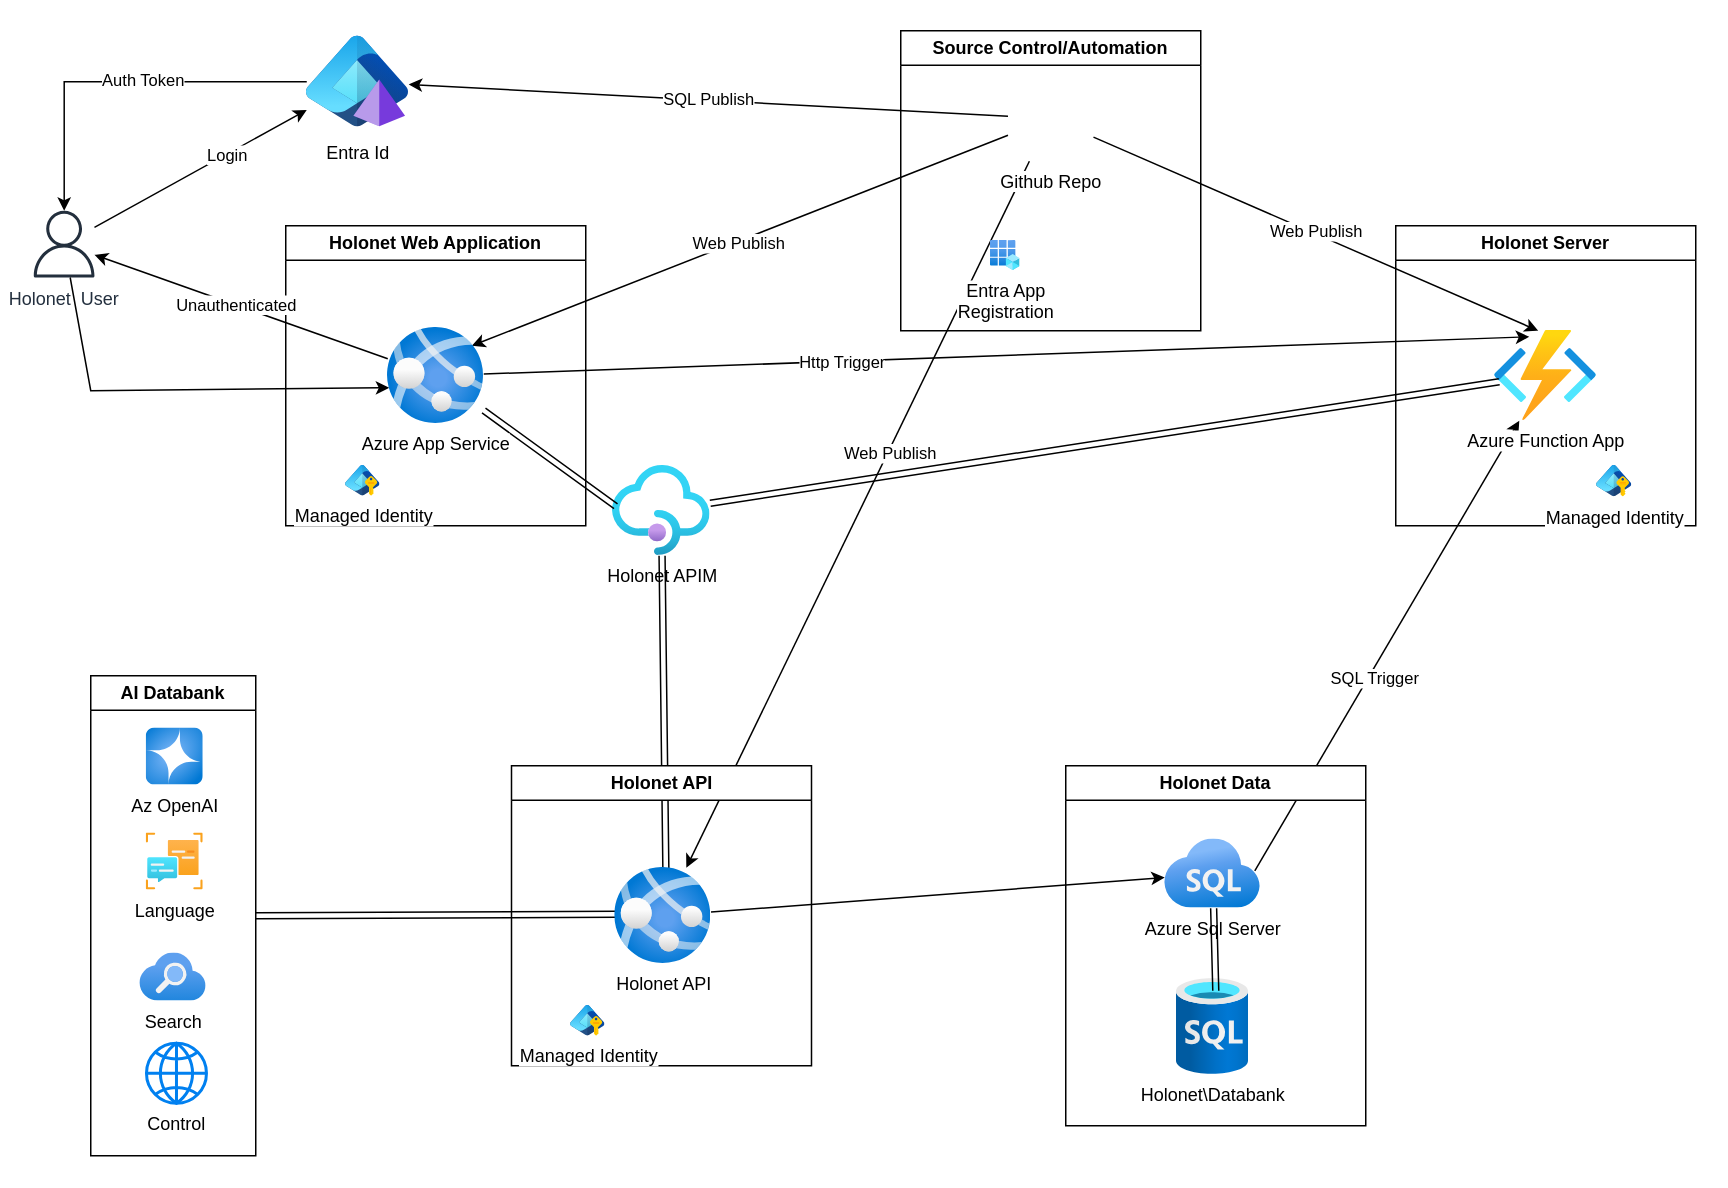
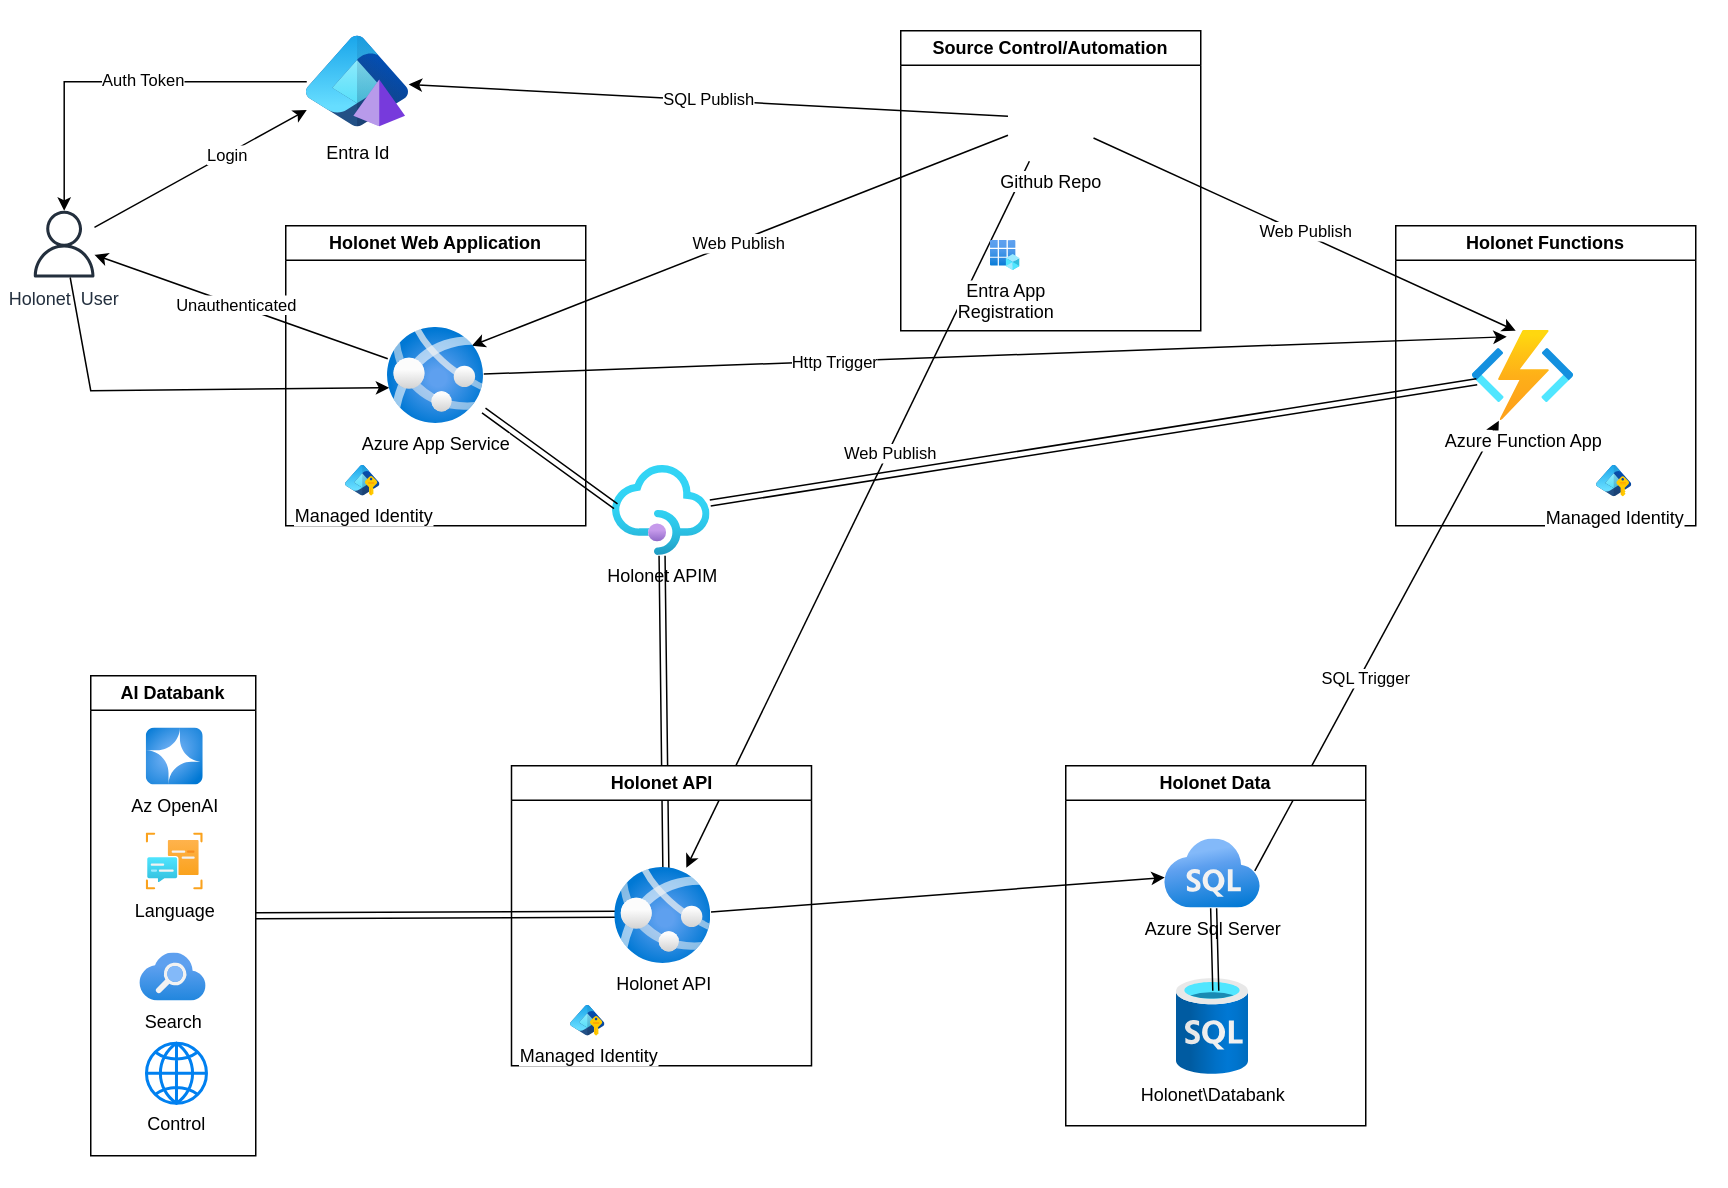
  <mxCell id="0" />
  <mxCell id="1" parent="0" />
  <mxCell id="2" value="Holonet APIM" style="image;aspect=fixed;html=1;points=[];align=center;fontSize=12;image=img/lib/azure2/app_services/API_Management_Services.svg;rounded=0;" vertex="1" parent="1"><mxGeometry x="408" y="310" width="65" height="60" as="geometry" /></mxCell>
  <mxCell id="3" style="rounded=0;orthogonalLoop=1;jettySize=auto;html=1;" edge="1" parent="1" source="29" target="35"><mxGeometry relative="1" as="geometry" /></mxCell>
  <mxCell id="4" style="rounded=0;orthogonalLoop=1;jettySize=auto;html=1;" edge="1" parent="1" source="6" target="20"><mxGeometry relative="1" as="geometry" /></mxCell>
  <mxCell id="5" value="Login" style="edgeLabel;html=1;align=center;verticalAlign=middle;resizable=0;points=[];rounded=0;" vertex="1" connectable="0" parent="4"><mxGeometry x="0.254" relative="1" as="geometry"><mxPoint as="offset" /></mxGeometry></mxCell>
  <mxCell id="6" value="Holonet&amp;nbsp; User" style="outlineConnect=0;fontColor=#232F3E;gradientColor=none;fillColor=#232F3D;strokeColor=none;dashed=0;verticalLabelPosition=bottom;verticalAlign=top;align=center;html=1;fontSize=12;fontStyle=0;aspect=fixed;pointerEvents=1;shape=mxgraph.aws4.user;rounded=0;" vertex="1" parent="1"><mxGeometry x="20" y="140" width="44.5" height="44.5" as="geometry" /></mxCell>
  <mxCell id="7" style="rounded=0;orthogonalLoop=1;jettySize=auto;html=1;exitX=0.25;exitY=1;exitDx=0;exitDy=0;" edge="1" parent="1" source="46" target="29"><mxGeometry relative="1" as="geometry" /></mxCell>
  <mxCell id="8" value="Web Publish" style="edgeLabel;html=1;align=center;verticalAlign=middle;resizable=0;points=[];rounded=0;" vertex="1" connectable="0" parent="7"><mxGeometry x="-0.176" y="1" relative="1" as="geometry"><mxPoint as="offset" /></mxGeometry></mxCell>
  <mxCell id="9" style="rounded=0;orthogonalLoop=1;jettySize=auto;html=1;entryX=0.426;entryY=0;entryDx=0;entryDy=0;entryPerimeter=0;" edge="1" parent="1" source="46" target="32"><mxGeometry relative="1" as="geometry" /></mxCell>
  <mxCell id="10" value="Web Publish" style="edgeLabel;html=1;align=center;verticalAlign=middle;resizable=0;points=[];rounded=0;" vertex="1" connectable="0" parent="9"><mxGeometry x="-0.007" y="2" relative="1" as="geometry"><mxPoint as="offset" /></mxGeometry></mxCell>
  <mxCell id="11" style="rounded=0;orthogonalLoop=1;jettySize=auto;html=1;entryX=0.875;entryY=0.188;entryDx=0;entryDy=0;entryPerimeter=0;" edge="1" parent="1" source="46" target="25"><mxGeometry relative="1" as="geometry" /></mxCell>
  <mxCell id="12" value="Web Publish" style="edgeLabel;html=1;align=center;verticalAlign=middle;resizable=0;points=[];rounded=0;" vertex="1" connectable="0" parent="11"><mxGeometry x="0.012" y="1" relative="1" as="geometry"><mxPoint as="offset" /></mxGeometry></mxCell>
  <mxCell id="13" value="SQL Publish" style="rounded=0;orthogonalLoop=1;jettySize=auto;html=1;" edge="1" parent="1" source="46" target="20"><mxGeometry relative="1" as="geometry" /></mxCell>
  <mxCell id="14" style="rounded=0;orthogonalLoop=1;jettySize=auto;html=1;entryX=0.338;entryY=0.067;entryDx=0;entryDy=0;entryPerimeter=0;" edge="1" parent="1" source="25" target="32"><mxGeometry relative="1" as="geometry" /></mxCell>
  <mxCell id="15" value="Http Trigger" style="edgeLabel;html=1;align=center;verticalAlign=middle;resizable=0;points=[];rounded=0;" vertex="1" connectable="0" parent="14"><mxGeometry x="-0.315" relative="1" as="geometry"><mxPoint as="offset" /></mxGeometry></mxCell>
  <mxCell id="16" style="rounded=0;orthogonalLoop=1;jettySize=auto;html=1;exitX=0.938;exitY=0.457;exitDx=0;exitDy=0;exitPerimeter=0;" edge="1" parent="1" source="35" target="32"><mxGeometry relative="1" as="geometry" /></mxCell>
  <mxCell id="17" value="SQL Trigger" style="edgeLabel;html=1;align=center;verticalAlign=middle;resizable=0;points=[];rounded=0;" vertex="1" connectable="0" parent="16"><mxGeometry x="-0.134" y="-3" relative="1" as="geometry"><mxPoint as="offset" /></mxGeometry></mxCell>
  <mxCell id="18" style="edgeStyle=orthogonalEdgeStyle;rounded=0;orthogonalLoop=1;jettySize=auto;html=1;" edge="1" parent="1" source="20" target="6"><mxGeometry relative="1" as="geometry" /></mxCell>
  <mxCell id="19" value="Auth Token" style="edgeLabel;html=1;align=center;verticalAlign=middle;resizable=0;points=[];rounded=0;" vertex="1" connectable="0" parent="18"><mxGeometry x="-0.109" y="-2" relative="1" as="geometry"><mxPoint as="offset" /></mxGeometry></mxCell>
  <mxCell id="20" value="Entra Id" style="image;aspect=fixed;html=1;points=[];align=center;fontSize=12;image=img/lib/azure2/identity/Entra_Domain_Services.svg;rounded=0;" vertex="1" parent="1"><mxGeometry x="204" y="20" width="68" height="68" as="geometry" /></mxCell>
  <mxCell id="21" style="rounded=0;orthogonalLoop=1;jettySize=auto;html=1;entryX=0.016;entryY=0.625;entryDx=0;entryDy=0;entryPerimeter=0;" edge="1" parent="1" source="6" target="25"><mxGeometry relative="1" as="geometry"><mxPoint x="60" y="200" as="sourcePoint" /><Array as="points"><mxPoint x="60" y="260" /></Array></mxGeometry></mxCell>
  <mxCell id="22" style="rounded=0;orthogonalLoop=1;jettySize=auto;html=1;entryX=0.531;entryY=0.109;entryDx=0;entryDy=0;entryPerimeter=0;shape=link;" edge="1" parent="1" source="2" target="29"><mxGeometry relative="1" as="geometry" /></mxCell>
  <mxCell id="23" style="rounded=0;orthogonalLoop=1;jettySize=auto;html=1;entryX=0.031;entryY=0.45;entryDx=0;entryDy=0;entryPerimeter=0;shape=link;" edge="1" parent="1" source="25" target="2"><mxGeometry relative="1" as="geometry" /></mxCell>
  <mxCell id="24" value="Holonet Web Application" style="swimlane;whiteSpace=wrap;html=1;rounded=0;" vertex="1" parent="1"><mxGeometry x="190" y="150" width="200" height="200" as="geometry" /></mxCell>
  <mxCell id="25" value="Azure App Service" style="image;aspect=fixed;html=1;points=[];align=center;fontSize=12;image=img/lib/azure2/app_services/App_Services.svg;rounded=0;" vertex="1" parent="24"><mxGeometry x="68" y="68" width="64" height="64" as="geometry" /></mxCell>
  <mxCell id="26" value="Managed Identity" style="image;aspect=fixed;html=1;points=[];align=center;fontSize=12;image=img/lib/azure2/identity/Entra_Managed_Identities.svg;rounded=0;" vertex="1" parent="24"><mxGeometry x="40" y="160" width="23" height="20.44" as="geometry" /></mxCell>
  <mxCell id="27" style="rounded=0;orthogonalLoop=1;jettySize=auto;html=1;entryX=1;entryY=0.5;entryDx=0;entryDy=0;shape=link;exitX=0.023;exitY=0.484;exitDx=0;exitDy=0;exitPerimeter=0;" edge="1" parent="1" source="29" target="38"><mxGeometry relative="1" as="geometry" /></mxCell>
  <mxCell id="28" value="Holonet API" style="swimlane;whiteSpace=wrap;html=1;rounded=0;" vertex="1" parent="1"><mxGeometry x="340.5" y="510" width="200" height="200" as="geometry" /></mxCell>
  <mxCell id="29" value="Holonet API" style="image;aspect=fixed;html=1;points=[];align=center;fontSize=12;image=img/lib/azure2/app_services/App_Services.svg;rounded=0;" vertex="1" parent="28"><mxGeometry x="69" y="68" width="64" height="64" as="geometry" /></mxCell>
  <mxCell id="30" value="Managed Identity" style="image;aspect=fixed;html=1;points=[];align=center;fontSize=12;image=img/lib/azure2/identity/Entra_Managed_Identities.svg;rounded=0;" vertex="1" parent="28"><mxGeometry x="39.5" y="160" width="23" height="20.44" as="geometry" /></mxCell>
- <mxCell id="31" value="Holonet Server" style="swimlane;whiteSpace=wrap;html=1;rounded=0;" vertex="1" parent="1"><mxGeometry x="930" y="150" width="200" height="200" as="geometry" /></mxCell>
- <mxCell id="32" value="Azure Function App" style="image;aspect=fixed;html=1;points=[];align=center;fontSize=12;image=img/lib/azure2/compute/Function_Apps.svg;rounded=0;" vertex="1" parent="31"><mxGeometry x="66" y="70" width="68" height="60" as="geometry" /></mxCell>
+ <mxCell id="31" value="Holonet Functions" style="swimlane;whiteSpace=wrap;html=1;rounded=0;" vertex="1" parent="1"><mxGeometry x="930" y="150" width="200" height="200" as="geometry" /></mxCell>
+ <mxCell id="32" value="Azure Function App" style="image;aspect=fixed;html=1;points=[];align=center;fontSize=12;image=img/lib/azure2/compute/Function_Apps.svg;rounded=0;" vertex="1" parent="31"><mxGeometry x="51" y="70" width="68" height="60" as="geometry" /></mxCell>
  <mxCell id="33" value="Managed Identity" style="image;aspect=fixed;html=1;points=[];align=center;fontSize=12;image=img/lib/azure2/identity/Entra_Managed_Identities.svg;rounded=0;" vertex="1" parent="31"><mxGeometry x="134" y="160" width="23.56" height="20.94" as="geometry" /></mxCell>
  <mxCell id="34" value="Holonet Data" style="swimlane;whiteSpace=wrap;html=1;rounded=0;" vertex="1" parent="1"><mxGeometry x="710" y="510" width="200" height="240" as="geometry" /></mxCell>
  <mxCell id="35" value="Azure Sql Server" style="image;aspect=fixed;html=1;points=[];align=center;fontSize=12;image=img/lib/azure2/databases/Azure_SQL.svg;rounded=0;" vertex="1" parent="34"><mxGeometry x="66" y="49" width="64" height="46" as="geometry" /></mxCell>
  <mxCell id="36" value="Holonet\Databank" style="image;aspect=fixed;html=1;points=[];align=center;fontSize=12;image=img/lib/azure2/databases/SQL_Database.svg;rounded=0;" vertex="1" parent="34"><mxGeometry x="74" y="142" width="48" height="64" as="geometry" /></mxCell>
  <mxCell id="37" style="rounded=0;orthogonalLoop=1;jettySize=auto;html=1;entryX=0.542;entryY=0.125;entryDx=0;entryDy=0;entryPerimeter=0;shape=link;" edge="1" parent="34" source="35" target="36"><mxGeometry relative="1" as="geometry" /></mxCell>
  <mxCell id="38" value="AI Databank" style="swimlane;whiteSpace=wrap;html=1;rounded=0;" vertex="1" parent="1"><mxGeometry x="60" y="450" width="110" height="320" as="geometry" /></mxCell>
  <mxCell id="39" value="Az OpenAI" style="image;aspect=fixed;html=1;points=[];align=center;fontSize=12;image=img/lib/azure2/ai_machine_learning/Azure_OpenAI.svg;rounded=0;" vertex="1" parent="38"><mxGeometry x="37.15" y="35" width="38" height="38" as="geometry" /></mxCell>
  <mxCell id="40" value="Search" style="image;aspect=fixed;html=1;points=[];align=center;fontSize=12;image=img/lib/azure2/app_services/Search_Services.svg;rounded=0;" vertex="1" parent="38"><mxGeometry x="32.84" y="185" width="44.31" height="32" as="geometry" /></mxCell>
  <mxCell id="41" value="Language" style="image;aspect=fixed;html=1;points=[];align=center;fontSize=12;image=img/lib/azure2/ai_machine_learning/Language_Services.svg;rounded=0;" vertex="1" parent="38"><mxGeometry x="37.15" y="105" width="38" height="38" as="geometry" /></mxCell>
  <mxCell id="42" value="Control" style="html=1;verticalLabelPosition=bottom;align=center;labelBackgroundColor=#ffffff;verticalAlign=top;strokeWidth=2;strokeColor=#0080F0;shadow=0;dashed=0;shape=mxgraph.ios7.icons.globe;rounded=0;" vertex="1" parent="38"><mxGeometry x="37.15" y="245" width="40" height="40" as="geometry" /></mxCell>
  <mxCell id="43" style="rounded=0;orthogonalLoop=1;jettySize=auto;html=1;" edge="1" parent="1" source="25" target="6"><mxGeometry relative="1" as="geometry" /></mxCell>
  <mxCell id="44" value="Unauthenticated" style="edgeLabel;html=1;align=center;verticalAlign=middle;resizable=0;points=[];rounded=0;" vertex="1" connectable="0" parent="43"><mxGeometry x="0.037" relative="1" as="geometry"><mxPoint as="offset" /></mxGeometry></mxCell>
  <mxCell id="45" value="Source Control/Automation" style="swimlane;whiteSpace=wrap;html=1;rounded=0;" vertex="1" parent="1"><mxGeometry x="600" y="20" width="200" height="200" as="geometry" /></mxCell>
  <mxCell id="46" value="Github Repo" style="shape=image;html=1;verticalAlign=top;verticalLabelPosition=bottom;labelBackgroundColor=#ffffff;imageAspect=0;aspect=fixed;image=https://icons.diagrams.net/icon-cache1/Picons_Social-2097/github_rounded-685.svg;rounded=0;" vertex="1" parent="45"><mxGeometry x="71.5" y="30" width="57" height="57" as="geometry" /></mxCell>
  <mxCell id="47" value="Entra App&lt;div&gt;Registration&lt;/div&gt;" style="image;aspect=fixed;html=1;points=[];align=center;fontSize=12;image=img/lib/azure2/identity/App_Registrations.svg;rounded=0;" vertex="1" parent="45"><mxGeometry x="60" y="140" width="19.69" height="20" as="geometry" /></mxCell>
  <mxCell id="48" style="rounded=0;orthogonalLoop=1;jettySize=auto;html=1;entryX=0.044;entryY=0.567;entryDx=0;entryDy=0;entryPerimeter=0;shape=link;" edge="1" parent="1" source="2" target="32"><mxGeometry relative="1" as="geometry" /></mxCell>
